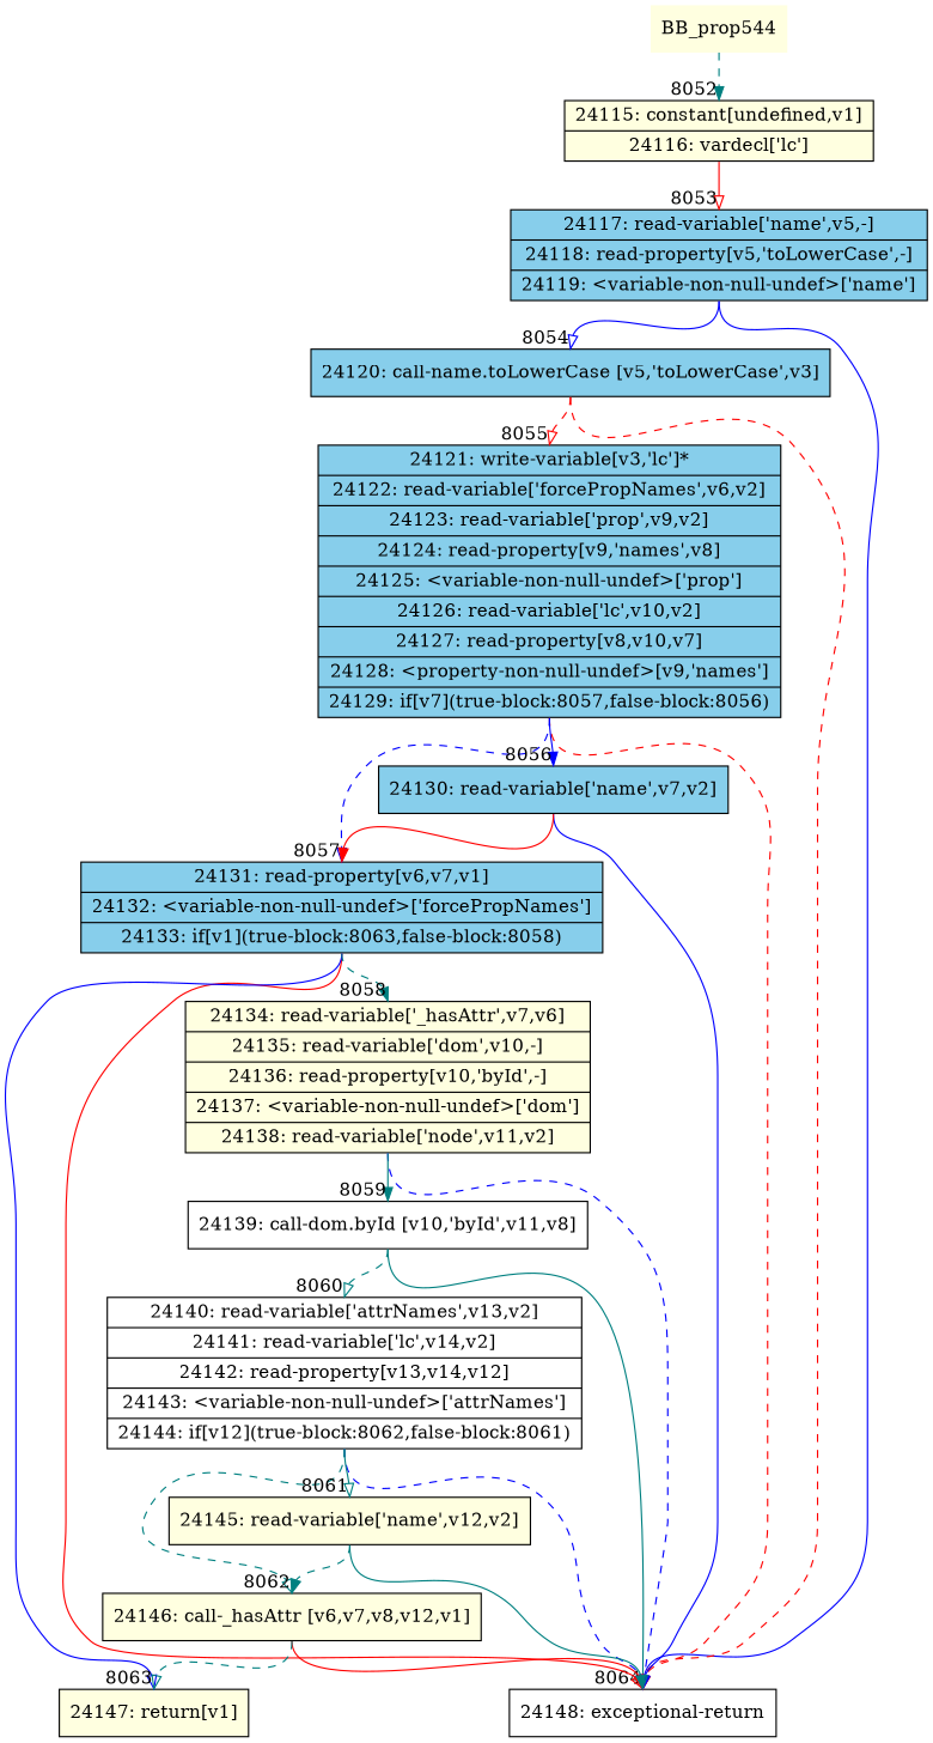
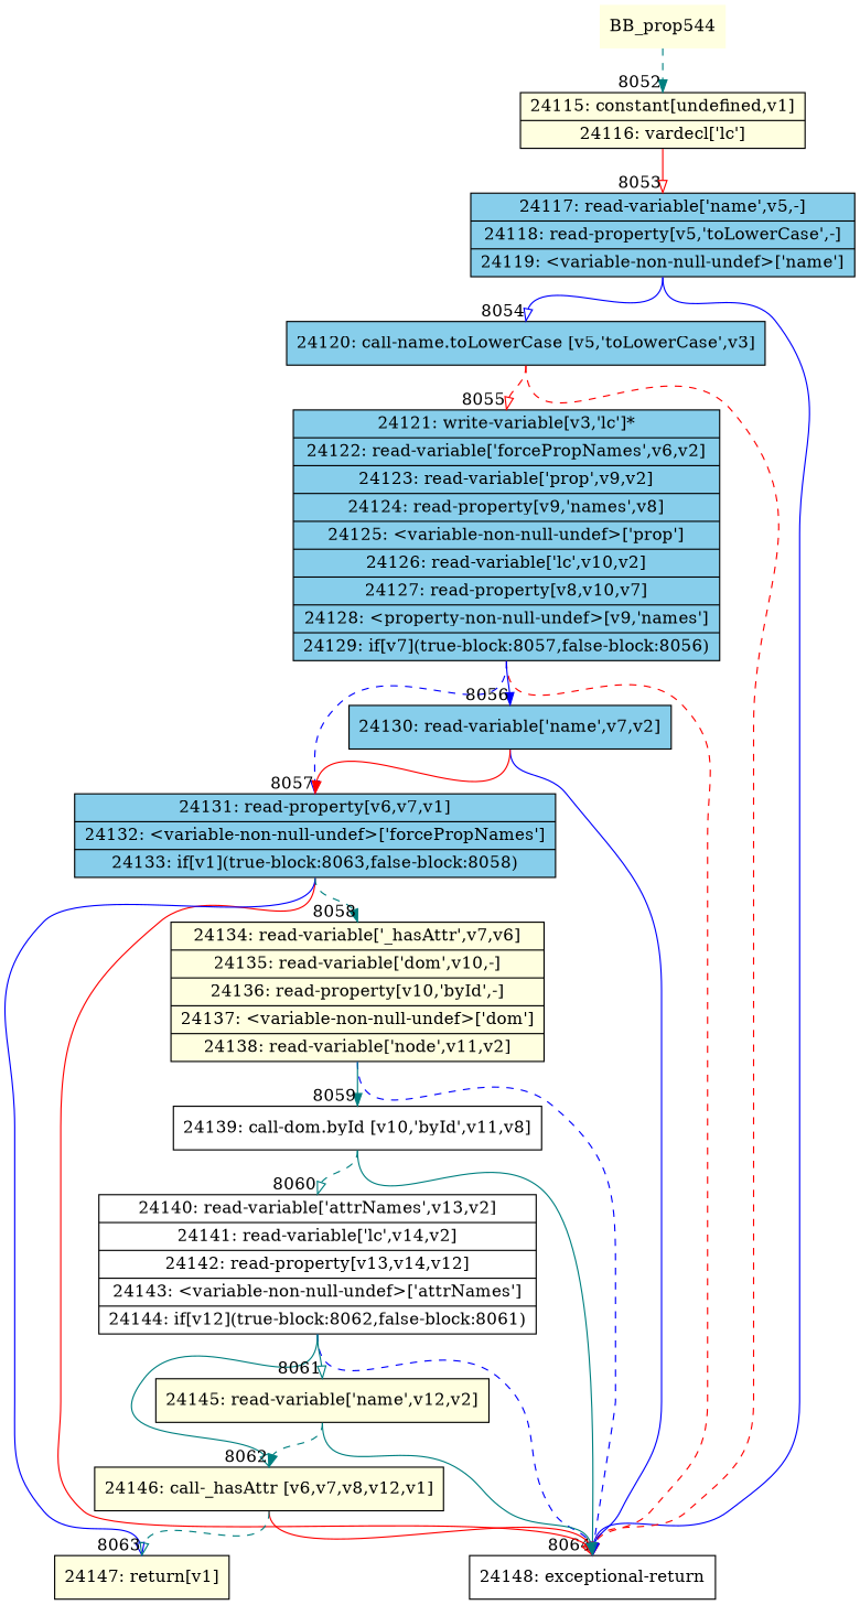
  digraph {
    rankdir=TD
    node [fillcolor=lightyellow shape=record style=filled]
    edge [arrowhead=onormal color=teal headport=n style=solid tailport=s]
    n1 [label=BB_prop544 shape=none]
    n2 [label="{24115: constant[undefined,v1]|24116: vardecl['lc']}"]
    n3 [fillcolor=skyblue label="{24117: read-variable['name',v5,-]|24118: read-property[v5,'toLowerCase',-]|24119: \<variable-non-null-undef\>['name']}"]
    n4 [fillcolor=skyblue label="{24120: call-name.toLowerCase [v5,'toLowerCase',v3]}"]
    n5 [fillcolor=white label="{24148: exceptional-return}"]
    n6 [fillcolor=skyblue label="{24121: write-variable[v3,'lc']*|24122: read-variable['forcePropNames',v6,v2]|24123: read-variable['prop',v9,v2]|24124: read-property[v9,'names',v8]|24125: \<variable-non-null-undef\>['prop']|24126: read-variable['lc',v10,v2]|24127: read-property[v8,v10,v7]|24128: \<property-non-null-undef\>[v9,'names']|24129: if[v7](true-block:8057,false-block:8056)}"]
    n7 [fillcolor=skyblue label="{24131: read-property[v6,v7,v1]|24132: \<variable-non-null-undef\>['forcePropNames']|24133: if[v1](true-block:8063,false-block:8058)}"]
    n8 [fillcolor=skyblue label="{24130: read-variable['name',v7,v2]}"]
    n9 [label="{24147: return[v1]}"]
    n10 [label="{24134: read-variable['_hasAttr',v7,v6]|24135: read-variable['dom',v10,-]|24136: read-property[v10,'byId',-]|24137: \<variable-non-null-undef\>['dom']|24138: read-variable['node',v11,v2]}"]
    n11 [fillcolor=white label="{24139: call-dom.byId [v10,'byId',v11,v8]}"]
    n12 [fillcolor=white label="{24140: read-variable['attrNames',v13,v2]|24141: read-variable['lc',v14,v2]|24142: read-property[v13,v14,v12]|24143: \<variable-non-null-undef\>['attrNames']|24144: if[v12](true-block:8062,false-block:8061)}"]
    n13 [label="{24146: call-_hasAttr [v6,v7,v8,v12,v1]}"]
    n14 [label="{24145: read-variable['name',v12,v2]}"]
    n1 -> n2 [arrowhead=normal headlabel="    8052" style=dashed]
    n2 -> n3 [color=red headlabel="      8053"]
    n3 -> n4 [color=blue headlabel="      8054"]
    n3 -> n5 [color=blue headlabel="      8064"]
    n4 -> n5 [arrowhead=normal color=red style=dashed]
    n4 -> n6 [color=red headlabel="      8055" style=dashed]
    n6 -> n5 [arrowhead=normal color=red style=dashed]
    n6 -> n7 [color=blue headlabel="      8057" style=dashed]
    n6 -> n8 [arrowhead=normal color=blue headlabel="      8056"]
    n7 -> n5 [color=red]
    n7 -> n9 [color=blue headlabel="      8063"]
    n7 -> n10 [arrowhead=normal headlabel="      8058" style=dashed]
    n8 -> n5 [arrowhead=normal color=blue]
    n8 -> n7 [arrowhead=normal color=red]
    n10 -> n5 [color=blue style=dashed]
    n10 -> n11 [arrowhead=normal headlabel="      8059"]
    n11 -> n5
    n11 -> n12 [headlabel="      8060" style=dashed]
    n12 -> n5 [color=blue style=dashed]
-   n12 -> n13 [headlabel="      8062" style=dashed]
+   n12 -> n13 [headlabel="      8062"]
    n12 -> n14 [headlabel="      8061"]
    n13 -> n5 [arrowhead=normal color=red]
    n13 -> n9 [style=dashed]
    n14 -> n5 [arrowhead=normal]
    n14 -> n13 [arrowhead=normal style=dashed]
  }
